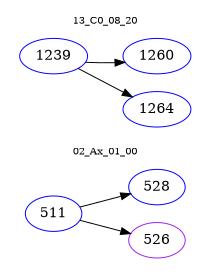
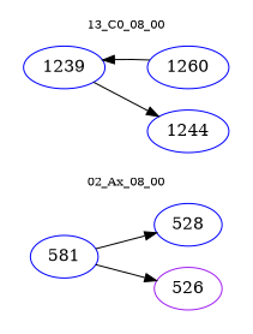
  digraph {
    rankdir=LR
    node [color=blue]
    edge [color=black]
-   n1 [label=511]
+   n1 [label=581]
    n2 [color=purple label=526]
    n3 [label=528]
    n4 [label=1239]
-   n5 [label=1264]
+   n5 [label=1244]
    n6 [label=1260]
    subgraph cluster_1 {
      color=white
      fontsize=10
-     label="02_Ax_01_00"
+     label="02_Ax_08_00"
      n1
      n2
      n3
    }
    subgraph cluster_2 {
      color=white
      fontsize=10
-     label="13_C0_08_20"
+     label="13_C0_08_00"
      n4
      n5
      n6
    }
    n1 -> n2
    n1 -> n3
    n4 -> n5
-   n4 -> n6
+   n6 -> n4
  }
